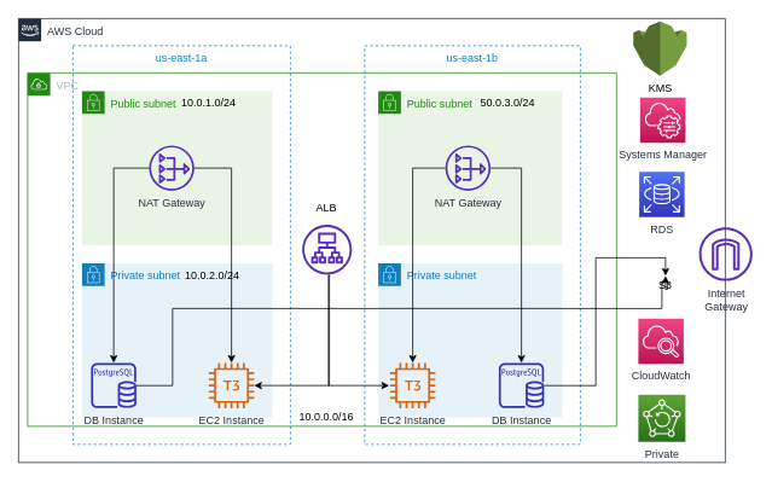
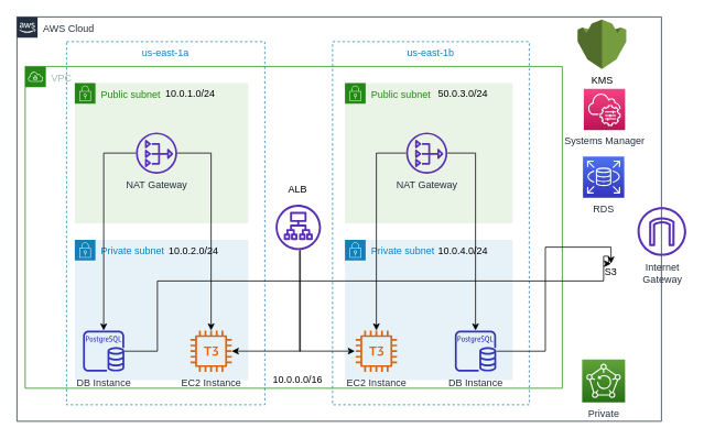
  <mxCell id="0" />
  <mxCell id="1" parent="0" />
  <mxCell id="2" value="AWS Cloud" style="points=[[0,0],[0.25,0],[0.5,0],[0.75,0],[1,0],[1,0.25],[1,0.5],[1,0.75],[1,1],[0.75,1],[0.5,1],[0.25,1],[0,1],[0,0.75],[0,0.5],[0,0.25]];outlineConnect=0;gradientColor=none;html=1;whiteSpace=wrap;fontSize=12;fontStyle=0;shape=mxgraph.aws4.group;grIcon=mxgraph.aws4.group_aws_cloud_alt;strokeColor=#232F3E;fillColor=none;verticalAlign=top;align=left;spacingLeft=30;fontColor=#232F3E;dashed=0;" parent="1" vertex="1"><mxGeometry x="20" y="20" width="780" height="490" as="geometry" /></mxCell>
  <mxCell id="3" value="VPC" style="points=[[0,0],[0.25,0],[0.5,0],[0.75,0],[1,0],[1,0.25],[1,0.5],[1,0.75],[1,1],[0.75,1],[0.5,1],[0.25,1],[0,1],[0,0.75],[0,0.5],[0,0.25]];outlineConnect=0;gradientColor=none;html=1;whiteSpace=wrap;fontSize=12;fontStyle=0;shape=mxgraph.aws4.group;grIcon=mxgraph.aws4.group_vpc;strokeColor=#248814;fillColor=none;verticalAlign=top;align=left;spacingLeft=30;fontColor=#AAB7B8;dashed=0;" parent="1" vertex="1"><mxGeometry x="30" y="80" width="650" height="390" as="geometry" /></mxCell>
  <mxCell id="4" value="us-east-1a" style="fillColor=none;strokeColor=#147EBA;dashed=1;verticalAlign=top;fontStyle=0;fontColor=#147EBA;" parent="1" vertex="1"><mxGeometry x="80" y="50" width="240" height="440" as="geometry" /></mxCell>
  <mxCell id="5" value="us-east-1b" style="fillColor=none;strokeColor=#147EBA;dashed=1;verticalAlign=top;fontStyle=0;fontColor=#147EBA;" parent="1" vertex="1"><mxGeometry x="402" y="50" width="238" height="440" as="geometry" /></mxCell>
  <mxCell id="6" value="Public subnet" style="points=[[0,0],[0.25,0],[0.5,0],[0.75,0],[1,0],[1,0.25],[1,0.5],[1,0.75],[1,1],[0.75,1],[0.5,1],[0.25,1],[0,1],[0,0.75],[0,0.5],[0,0.25]];outlineConnect=0;gradientColor=none;html=1;whiteSpace=wrap;fontSize=12;fontStyle=0;shape=mxgraph.aws4.group;grIcon=mxgraph.aws4.group_security_group;grStroke=0;strokeColor=#248814;fillColor=#E9F3E6;verticalAlign=top;align=left;spacingLeft=30;fontColor=#248814;dashed=0;" parent="1" vertex="1"><mxGeometry x="90" y="100" width="210" height="170" as="geometry" /></mxCell>
  <mxCell id="7" value="Public subnet" style="points=[[0,0],[0.25,0],[0.5,0],[0.75,0],[1,0],[1,0.25],[1,0.5],[1,0.75],[1,1],[0.75,1],[0.5,1],[0.25,1],[0,1],[0,0.75],[0,0.5],[0,0.25]];outlineConnect=0;gradientColor=none;html=1;whiteSpace=wrap;fontSize=12;fontStyle=0;shape=mxgraph.aws4.group;grIcon=mxgraph.aws4.group_security_group;grStroke=0;strokeColor=#248814;fillColor=#E9F3E6;verticalAlign=top;align=left;spacingLeft=30;fontColor=#248814;dashed=0;" parent="1" vertex="1"><mxGeometry x="417" y="100" width="203" height="170" as="geometry" /></mxCell>
  <mxCell id="8" value="Private subnet" style="points=[[0,0],[0.25,0],[0.5,0],[0.75,0],[1,0],[1,0.25],[1,0.5],[1,0.75],[1,1],[0.75,1],[0.5,1],[0.25,1],[0,1],[0,0.75],[0,0.5],[0,0.25]];outlineConnect=0;gradientColor=none;html=1;whiteSpace=wrap;fontSize=12;fontStyle=0;shape=mxgraph.aws4.group;grIcon=mxgraph.aws4.group_security_group;grStroke=0;strokeColor=#147EBA;fillColor=#E6F2F8;verticalAlign=top;align=left;spacingLeft=30;fontColor=#147EBA;dashed=0;" parent="1" vertex="1"><mxGeometry x="90" y="290" width="210" height="170" as="geometry" /></mxCell>
  <mxCell id="9" value="Private subnet" style="points=[[0,0],[0.25,0],[0.5,0],[0.75,0],[1,0],[1,0.25],[1,0.5],[1,0.75],[1,1],[0.75,1],[0.5,1],[0.25,1],[0,1],[0,0.75],[0,0.5],[0,0.25]];outlineConnect=0;gradientColor=none;html=1;whiteSpace=wrap;fontSize=12;fontStyle=0;shape=mxgraph.aws4.group;grIcon=mxgraph.aws4.group_security_group;grStroke=0;strokeColor=#147EBA;fillColor=#E6F2F8;verticalAlign=top;align=left;spacingLeft=30;fontColor=#147EBA;dashed=0;" parent="1" vertex="1"><mxGeometry x="417" y="290" width="203" height="170" as="geometry" /></mxCell>
  <mxCell id="10" style="edgeStyle=orthogonalEdgeStyle;rounded=0;orthogonalLoop=1;jettySize=auto;html=1;" parent="1" source="12" target="20" edge="1"><mxGeometry relative="1" as="geometry"><Array as="points"><mxPoint x="363" y="425" /></Array></mxGeometry></mxCell>
  <mxCell id="11" style="edgeStyle=orthogonalEdgeStyle;rounded=0;orthogonalLoop=1;jettySize=auto;html=1;" parent="1" edge="1"><mxGeometry relative="1" as="geometry"><Array as="points"><mxPoint x="362" y="425" /></Array><mxPoint x="362" y="302.5" as="sourcePoint" /><mxPoint x="429" y="425" as="targetPoint" /></mxGeometry></mxCell>
  <mxCell id="12" value="" style="outlineConnect=0;fontColor=#232F3E;gradientColor=none;fillColor=#5A30B5;strokeColor=none;dashed=0;verticalLabelPosition=bottom;verticalAlign=top;align=center;html=1;fontSize=12;fontStyle=0;aspect=fixed;pointerEvents=1;shape=mxgraph.aws4.application_load_balancer;" parent="1" vertex="1"><mxGeometry x="333" y="247.5" width="55" height="55" as="geometry" /></mxCell>
  <mxCell id="13" value="10.0.0.0/16" style="text;html=1;strokeColor=none;fillColor=none;align=center;verticalAlign=middle;whiteSpace=wrap;rounded=0;" parent="1" vertex="1"><mxGeometry x="340" y="450" width="40" height="20" as="geometry" /></mxCell>
  <mxCell id="14" style="edgeStyle=orthogonalEdgeStyle;rounded=0;orthogonalLoop=1;jettySize=auto;html=1;" parent="1" source="16" target="25" edge="1"><mxGeometry relative="1" as="geometry" /></mxCell>
  <mxCell id="15" style="edgeStyle=orthogonalEdgeStyle;rounded=0;orthogonalLoop=1;jettySize=auto;html=1;" edge="1" parent="1" source="16" target="20"><mxGeometry relative="1" as="geometry" /></mxCell>
  <mxCell id="16" value="NAT Gateway" style="outlineConnect=0;fontColor=#232F3E;gradientColor=none;fillColor=#5A30B5;strokeColor=none;dashed=0;verticalLabelPosition=bottom;verticalAlign=top;align=center;html=1;fontSize=12;fontStyle=0;aspect=fixed;pointerEvents=1;shape=mxgraph.aws4.nat_gateway;" parent="1" vertex="1"><mxGeometry x="164" y="160" width="50" height="50" as="geometry" /></mxCell>
  <mxCell id="17" style="edgeStyle=orthogonalEdgeStyle;rounded=0;orthogonalLoop=1;jettySize=auto;html=1;" parent="1" source="19" target="23" edge="1"><mxGeometry relative="1" as="geometry" /></mxCell>
  <mxCell id="18" style="edgeStyle=orthogonalEdgeStyle;rounded=0;orthogonalLoop=1;jettySize=auto;html=1;" edge="1" parent="1" source="19" target="21"><mxGeometry relative="1" as="geometry" /></mxCell>
  <mxCell id="19" value="NAT Gateway" style="outlineConnect=0;fontColor=#232F3E;gradientColor=none;fillColor=#5A30B5;strokeColor=none;dashed=0;verticalLabelPosition=bottom;verticalAlign=top;align=center;html=1;fontSize=12;fontStyle=0;aspect=fixed;pointerEvents=1;shape=mxgraph.aws4.nat_gateway;" parent="1" vertex="1"><mxGeometry x="491" y="160" width="50" height="50" as="geometry" /></mxCell>
  <mxCell id="20" value="EC2 Instance" style="outlineConnect=0;fontColor=#232F3E;gradientColor=none;fillColor=#D86613;strokeColor=none;dashed=0;verticalLabelPosition=bottom;verticalAlign=top;align=center;html=1;fontSize=12;fontStyle=0;aspect=fixed;pointerEvents=1;shape=mxgraph.aws4.t3_instance;" parent="1" vertex="1"><mxGeometry x="230" y="400" width="50" height="50" as="geometry" /></mxCell>
  <mxCell id="21" value="EC2 Instance" style="outlineConnect=0;fontColor=#232F3E;gradientColor=none;fillColor=#D86613;strokeColor=none;dashed=0;verticalLabelPosition=bottom;verticalAlign=top;align=center;html=1;fontSize=12;fontStyle=0;aspect=fixed;pointerEvents=1;shape=mxgraph.aws4.t3_instance;" parent="1" vertex="1"><mxGeometry x="430" y="400" width="50" height="50" as="geometry" /></mxCell>
  <mxCell id="22" style="edgeStyle=orthogonalEdgeStyle;rounded=0;orthogonalLoop=1;jettySize=auto;html=1;entryX=0.5;entryY=0;entryDx=0;entryDy=0;" edge="1" parent="1" source="23" target="38"><mxGeometry relative="1" as="geometry" /></mxCell>
  <mxCell id="23" value="DB Instance" style="outlineConnect=0;fontColor=#232F3E;gradientColor=none;fillColor=#3334B9;strokeColor=none;dashed=0;verticalLabelPosition=bottom;verticalAlign=top;align=center;html=1;fontSize=12;fontStyle=0;aspect=fixed;pointerEvents=1;shape=mxgraph.aws4.rds_postgresql_instance;" parent="1" vertex="1"><mxGeometry x="550" y="400" width="50" height="50" as="geometry" /></mxCell>
  <mxCell id="24" style="edgeStyle=orthogonalEdgeStyle;rounded=0;orthogonalLoop=1;jettySize=auto;html=1;entryX=0.5;entryY=0;entryDx=0;entryDy=0;" edge="1" parent="1" source="25" target="38"><mxGeometry relative="1" as="geometry"><Array as="points"><mxPoint x="190" y="425" /><mxPoint x="190" y="340" /><mxPoint x="730" y="340" /><mxPoint x="730" y="310" /><mxPoint x="736" y="310" /><mxPoint x="736" y="319" /></Array></mxGeometry></mxCell>
  <mxCell id="25" value="DB Instance" style="outlineConnect=0;fontColor=#232F3E;gradientColor=none;fillColor=#3334B9;strokeColor=none;dashed=0;verticalLabelPosition=bottom;verticalAlign=top;align=center;html=1;fontSize=12;fontStyle=0;aspect=fixed;pointerEvents=1;shape=mxgraph.aws4.rds_postgresql_instance;" parent="1" vertex="1"><mxGeometry x="100" y="400" width="50" height="50" as="geometry" /></mxCell>
  <mxCell id="26" value="" style="shape=image;html=1;verticalAlign=top;verticalLabelPosition=bottom;labelBackgroundColor=#ffffff;imageAspect=0;aspect=fixed;image=https://cdn2.iconfinder.com/data/icons/amazon-aws-stencils/100/Storage__Content_Delivery_Amazon_S3_Bucket_with_Objects-128.png" parent="1" vertex="1"><mxGeometry x="683.75" y="247.75" width="91.25" height="91.25" as="geometry" /></mxCell>
- <mxCell id="27" value="CloudWatch" style="outlineConnect=0;fontColor=#232F3E;gradientColor=#F34482;gradientDirection=north;fillColor=#BC1356;strokeColor=#ffffff;dashed=0;verticalLabelPosition=bottom;verticalAlign=top;align=center;html=1;fontSize=12;fontStyle=0;aspect=fixed;shape=mxgraph.aws4.resourceIcon;resIcon=mxgraph.aws4.cloudwatch_2;" parent="1" vertex="1"><mxGeometry x="704" y="351" width="50" height="50" as="geometry" /></mxCell>
  <mxCell id="28" value="Private" style="outlineConnect=0;fontColor=#232F3E;gradientColor=#60A337;gradientDirection=north;fillColor=#277116;strokeColor=#ffffff;dashed=0;verticalLabelPosition=bottom;verticalAlign=top;align=center;html=1;fontSize=12;fontStyle=0;aspect=fixed;shape=mxgraph.aws4.resourceIcon;resIcon=mxgraph.aws4.backup;" parent="1" vertex="1"><mxGeometry x="704" y="435" width="52" height="52" as="geometry" /></mxCell>
  <mxCell id="29" value="ALB" style="text;html=1;strokeColor=none;fillColor=none;align=center;verticalAlign=middle;whiteSpace=wrap;rounded=0;" parent="1" vertex="1"><mxGeometry x="340" y="219" width="40" height="20" as="geometry" /></mxCell>
  <mxCell id="30" value="10.0.1.0/24" style="text;html=1;strokeColor=none;fillColor=none;align=center;verticalAlign=middle;whiteSpace=wrap;rounded=0;" parent="1" vertex="1"><mxGeometry x="210" y="103" width="40" height="20" as="geometry" /></mxCell>
  <mxCell id="31" value="50.0.3.0/24" style="text;html=1;strokeColor=none;fillColor=none;align=center;verticalAlign=middle;whiteSpace=wrap;rounded=0;" parent="1" vertex="1"><mxGeometry x="540" y="103" width="40" height="20" as="geometry" /></mxCell>
  <mxCell id="32" value="10.0.2.0/24" style="text;html=1;strokeColor=none;fillColor=none;align=center;verticalAlign=middle;whiteSpace=wrap;rounded=0;" parent="1" vertex="1"><mxGeometry x="214" y="294" width="40" height="20" as="geometry" /></mxCell>
+ <mxCell id="33" value="10.0.4.0/24" style="text;html=1;strokeColor=none;fillColor=none;align=center;verticalAlign=middle;whiteSpace=wrap;rounded=0;" parent="1" vertex="1"><mxGeometry x="540" y="294" width="40" height="20" as="geometry" /></mxCell>
  <mxCell id="34" value="RDS" style="outlineConnect=0;fontColor=#232F3E;gradientColor=#4D72F3;gradientDirection=north;fillColor=#3334B9;strokeColor=#ffffff;dashed=0;verticalLabelPosition=bottom;verticalAlign=top;align=center;html=1;fontSize=12;fontStyle=0;aspect=fixed;shape=mxgraph.aws4.resourceIcon;resIcon=mxgraph.aws4.rds;" parent="1" vertex="1"><mxGeometry x="705" y="189" width="50" height="50" as="geometry" /></mxCell>
  <mxCell id="35" value="Internet&lt;br&gt;Gateway" style="outlineConnect=0;fontColor=#232F3E;gradientColor=none;fillColor=#5A30B5;strokeColor=none;dashed=0;verticalLabelPosition=bottom;verticalAlign=top;align=center;html=1;fontSize=12;fontStyle=0;aspect=fixed;pointerEvents=1;shape=mxgraph.aws4.internet_gateway;" parent="1" vertex="1"><mxGeometry x="771" y="250.5" width="59" height="59" as="geometry" /></mxCell>
  <mxCell id="36" value="Systems Manager" style="outlineConnect=0;fontColor=#232F3E;gradientColor=#F34482;gradientDirection=north;fillColor=#BC1356;strokeColor=#ffffff;dashed=0;verticalLabelPosition=bottom;verticalAlign=top;align=center;html=1;fontSize=12;fontStyle=0;aspect=fixed;shape=mxgraph.aws4.resourceIcon;resIcon=mxgraph.aws4.systems_manager;" parent="1" vertex="1"><mxGeometry x="706" y="107" width="50" height="50" as="geometry" /></mxCell>
  <mxCell id="37" value="KMS" style="outlineConnect=0;dashed=0;verticalLabelPosition=bottom;verticalAlign=top;align=center;html=1;shape=mxgraph.aws3.kms;fillColor=#759C3E;gradientColor=none;" parent="1" vertex="1"><mxGeometry x="698.56" y="23" width="58.87" height="60" as="geometry" /></mxCell>
- <mxCell id="38" value="S3" style="text;html=1;strokeColor=none;fillColor=none;align=center;verticalAlign=middle;whiteSpace=wrap;rounded=0;" parent="1" vertex="1"><mxGeometry x="714" y="304" width="40" height="20" as="geometry" /></mxCell>
+ <mxCell id="38" value="S3" style="text;html=1;strokeColor=none;fillColor=none;align=center;verticalAlign=middle;whiteSpace=wrap;rounded=0;" parent="1" vertex="1"><mxGeometry x="719" y="319" width="40" height="20" as="geometry" /></mxCell>
